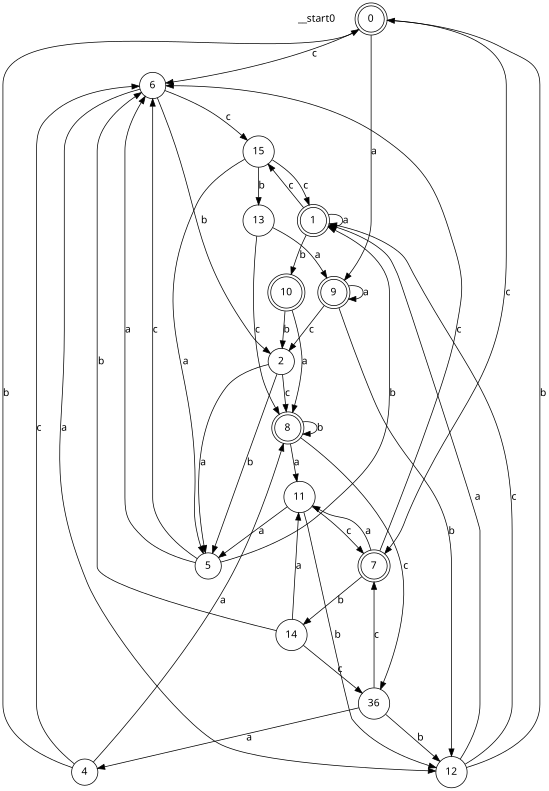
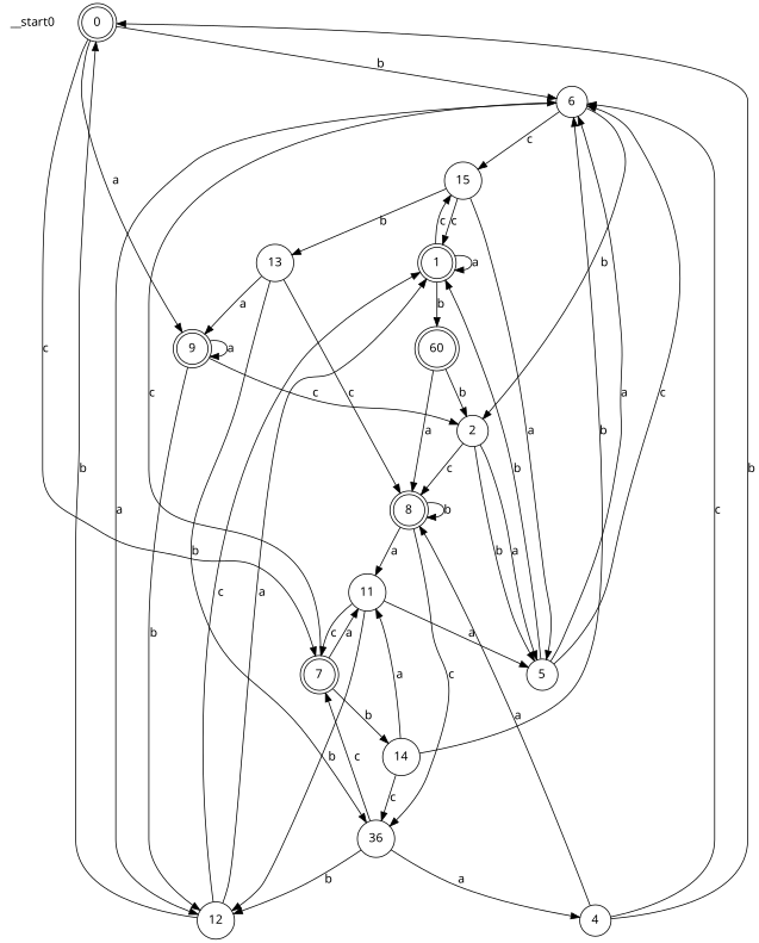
  digraph {
    fontname="Noto Sans"
    rankdir=TB
    node [fontname="Noto Sans" shape=circle color=black fillcolor=white style=filled]
    edge [fontname="Noto Sans"]
    __start0 [shape=none color="" fillcolor="" style=""]
    n2 [label=0 shape=doublecircle style="rounded,filled"]
    n3 [label=6]
    n4 [label=7 shape=doublecircle style="rounded,filled"]
    n5 [label=9 shape=doublecircle style="rounded,filled"]
    n6 [label=15]
    n7 [label=2]
    n8 [label=12]
    n9 [label=11]
    n10 [label=14]
    n11 [label=1 shape=doublecircle style="rounded,filled"]
-   n12 [label=10 shape=doublecircle style="rounded,filled"]
+   n12 [label=60 shape=doublecircle style="rounded,filled"]
    n13 [label=8 shape=doublecircle style="rounded,filled"]
    n14 [label=5]
    n15 [label=13]
    n16 [label=36]
    n17 [label=4]
-   n2 -> n3 [label=c]
+   n2 -> n3 [label=b]
    n2 -> n4 [label=c]
    n2 -> n5 [label=a]
    n3 -> n6 [label=c]
    n3 -> n7 [label=b]
    n3 -> n8 [label=a]
    n4 -> n3 [label=c]
    n4 -> n9 [label=a]
    n4 -> n10 [label=b]
    n5 -> n5 [label=a]
    n5 -> n7 [label=c]
    n5 -> n8 [label=b]
    n6 -> n11 [label=c]
    n6 -> n14 [label=a]
    n6 -> n15 [label=b]
    n7 -> n13 [label=c]
    n7 -> n14 [label=a]
    n7 -> n14 [label=b]
    n8 -> n2 [label=b]
    n8 -> n11 [label=a]
    n8 -> n11 [label=c]
    n9 -> n4 [label=c]
    n9 -> n8 [label=b]
    n9 -> n14 [label=a]
    n10 -> n3 [label=b]
    n10 -> n9 [label=a]
    n10 -> n16 [label=c]
    n11 -> n6 [label=c]
    n11 -> n11 [label=a]
    n11 -> n12 [label=b]
    n12 -> n7 [label=b]
    n12 -> n13 [label=a]
    n13 -> n9 [label=a]
    n13 -> n13 [label=b]
    n13 -> n16 [label=c]
    n14 -> n3 [label=a]
    n14 -> n3 [label=c]
    n14 -> n11 [label=b]
    n15 -> n5 [label=a]
    n15 -> n13 [label=c]
+   n15 -> n16 [label=b]
    n16 -> n4 [label=c]
    n16 -> n8 [label=b]
    n16 -> n17 [label=a]
    n17 -> n2 [label=b]
    n17 -> n3 [label=c]
    n17 -> n13 [label=a]
  }
